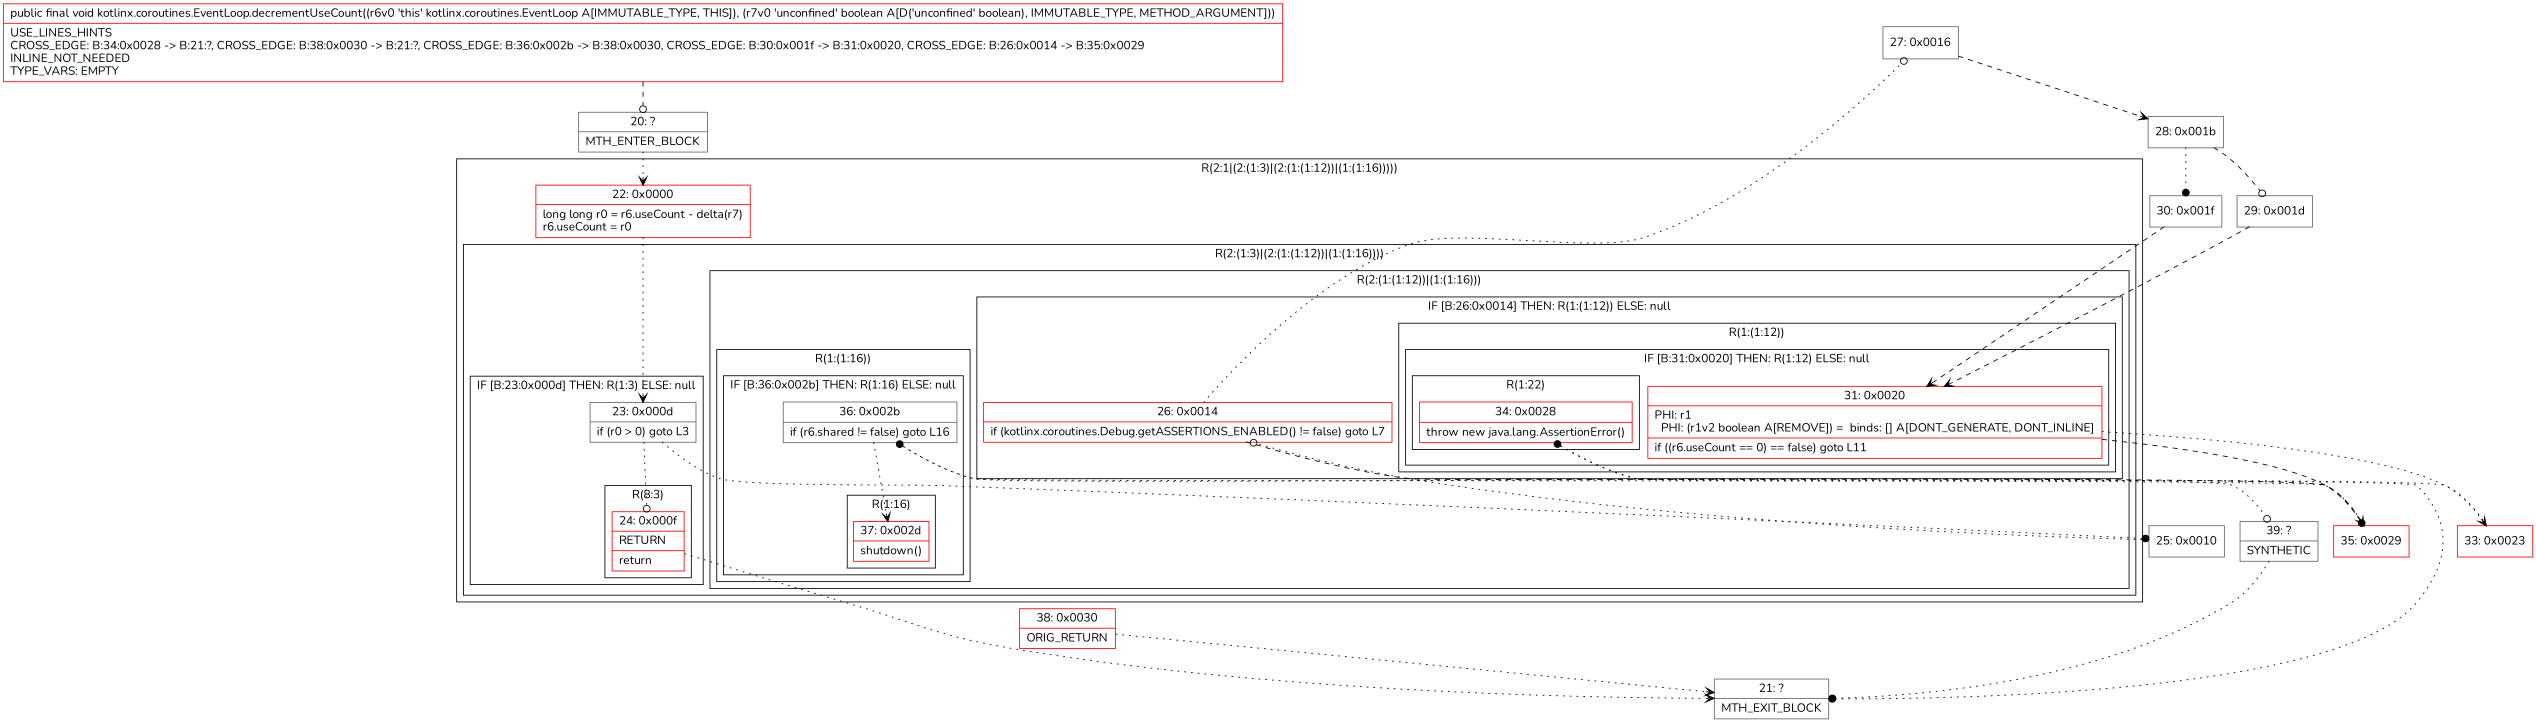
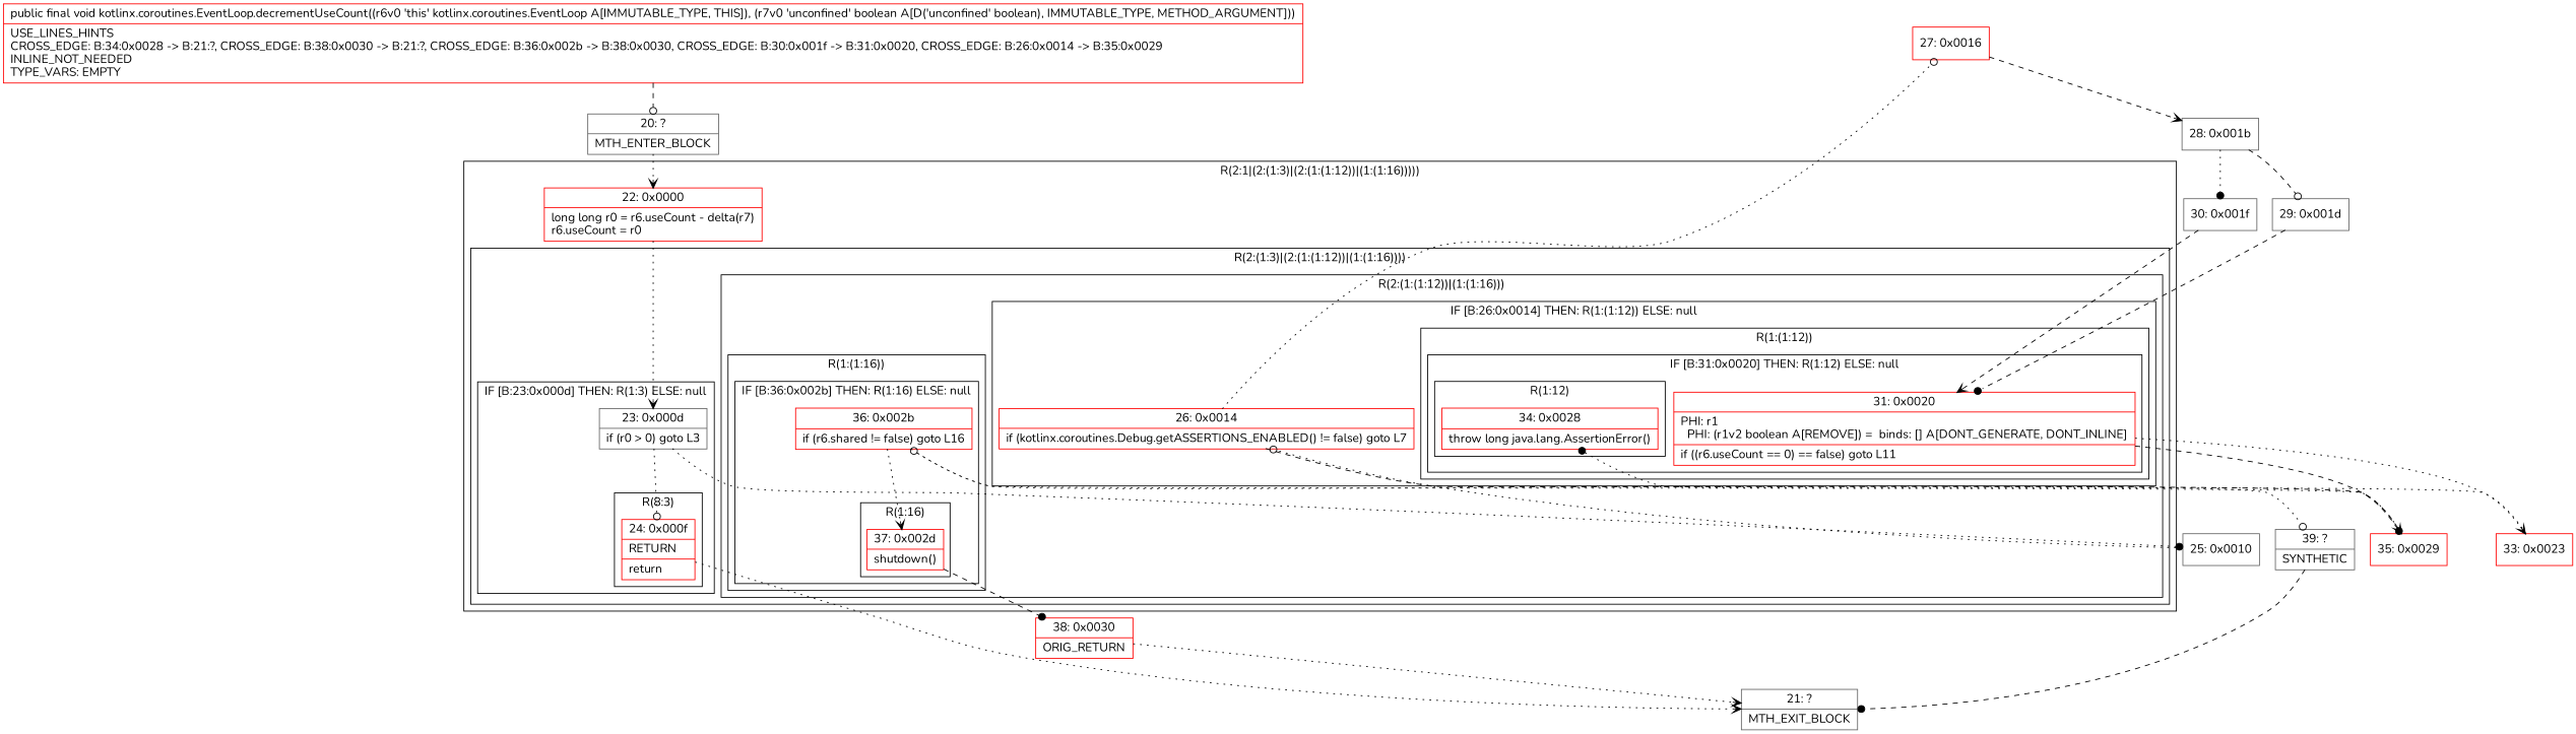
  digraph {
    fontname=Nunito
    node [color=red fontname=Nunito shape=record]
    edge [arrowhead=vee fontname=Nunito style=dotted]
    n1 [label="{24\:\ 0x000f|RETURN\l|return\l}"]
    n2 [color=gray40 label="{23\:\ 0x000d|if (r0 \> 0) goto L3\l}"]
-   n3 [label="{34\:\ 0x0028|throw new java.lang.AssertionError()\l}"]
+   n3 [label="{34\:\ 0x0028|throw long java.lang.AssertionError()\l}"]
    n4 [label="{31\:\ 0x0020|PHI: r1 \l  PHI: (r1v2 boolean A[REMOVE]) =  binds: [] A[DONT_GENERATE, DONT_INLINE]\l|if ((r6.useCount == 0) == false) goto L11\l}"]
    n5 [label="{26\:\ 0x0014|if (kotlinx.coroutines.Debug.getASSERTIONS_ENABLED() != false) goto L7\l}"]
    n6 [label="{37\:\ 0x002d|shutdown()\l}"]
-   n7 [color=gray40 label="{36\:\ 0x002b|if (r6.shared != false) goto L16\l}"]
+   n7 [label="{36\:\ 0x002b|if (r6.shared != false) goto L16\l}"]
    n8 [label="{22\:\ 0x0000|long long r0 = r6.useCount \- delta(r7)\lr6.useCount = r0\l}"]
    n9 [color=gray40 label="{21\:\ ?|MTH_EXIT_BLOCK\l}"]
    n10 [color=gray40 label="{25\:\ 0x0010}"]
    n11 [label="{35\:\ 0x0029}"]
    n12 [label="{33\:\ 0x0023}"]
-   n13 [color=gray40 label="{27\:\ 0x0016}"]
+   n13 [label="{27\:\ 0x0016}"]
    n14 [label="{38\:\ 0x0030|ORIG_RETURN\l}"]
    n15 [color=gray40 label="{39\:\ ?|SYNTHETIC\l}"]
    n16 [color=gray40 label="{28\:\ 0x001b}"]
    n17 [color=gray40 label="{20\:\ ?|MTH_ENTER_BLOCK\l}"]
    n18 [color=gray40 label="{29\:\ 0x001d}"]
    n19 [color=gray40 label="{30\:\ 0x001f}"]
    n20 [label="{public final void kotlinx.coroutines.EventLoop.decrementUseCount((r6v0 'this' kotlinx.coroutines.EventLoop A[IMMUTABLE_TYPE, THIS]), (r7v0 'unconfined' boolean A[D('unconfined' boolean), IMMUTABLE_TYPE, METHOD_ARGUMENT]))  | USE_LINES_HINTS\lCROSS_EDGE: B:34:0x0028 \-\> B:21:?, CROSS_EDGE: B:38:0x0030 \-\> B:21:?, CROSS_EDGE: B:36:0x002b \-\> B:38:0x0030, CROSS_EDGE: B:30:0x001f \-\> B:31:0x0020, CROSS_EDGE: B:26:0x0014 \-\> B:35:0x0029\lINLINE_NOT_NEEDED\lTYPE_VARS: EMPTY\l}"]
    subgraph cluster_1 {
      label="R(2:1|(2:(1:3)|(2:(1:(1:12))|(1:(1:16)))))"
      n8
      subgraph cluster_2 {
        label="R(2:(1:3)|(2:(1:(1:12))|(1:(1:16))))"
        subgraph cluster_3 {
          label="IF [B:23:0x000d] THEN: R(1:3) ELSE: null"
          n2
          subgraph cluster_4 {
            label="R(8:3)"
            n1
          }
        }
        subgraph cluster_5 {
          label="R(2:(1:(1:12))|(1:(1:16)))"
          subgraph cluster_6 {
            label="IF [B:26:0x0014] THEN: R(1:(1:12)) ELSE: null"
            n5
            subgraph cluster_7 {
              label="R(1:(1:12))"
              subgraph cluster_8 {
                label="IF [B:31:0x0020] THEN: R(1:12) ELSE: null"
                n4
                subgraph cluster_9 {
-                 label="R(1:22)"
+                 label="R(1:12)"
                  n3
                }
              }
            }
          }
          subgraph cluster_10 {
            label="R(1:(1:16))"
            subgraph cluster_11 {
              label="IF [B:36:0x002b] THEN: R(1:16) ELSE: null"
              n7
              subgraph cluster_12 {
                label="R(1:16)"
                n6
              }
            }
          }
        }
      }
    }
    n1 -> n9
    n2 -> n1 [arrowhead=odot]
    n2 -> n10 [arrowhead=dot]
-   n3 -> n9 [arrowhead=odot]
    n4 -> n11 [arrowhead=dot style=dashed]
    n4 -> n12
    n5 -> n11 [style=dashed]
    n5 -> n13 [arrowhead=odot]
+   n6 -> n14 [arrowhead=dot style=dashed]
    n7 -> n6
    n7 -> n15 [arrowhead=odot]
    n8 -> n2
    n10 -> n5 [arrowhead=odot]
-   n11 -> n7 [arrowhead=dot]
+   n11 -> n7 [arrowhead=odot]
    n12 -> n3 [arrowhead=dot]
    n13 -> n16 [style=dashed]
    n14 -> n9
-   n15 -> n9 [arrowhead=dot]
+   n15 -> n9 [arrowhead=dot style=dashed]
    n16 -> n18 [arrowhead=odot style=dashed]
    n16 -> n19 [arrowhead=dot]
    n17 -> n8
-   n18 -> n4 [style=dashed]
+   n18 -> n4 [arrowhead=dot style=dashed]
    n19 -> n4 [style=dashed]
    n20 -> n17 [arrowhead=odot style=dashed]
  }
